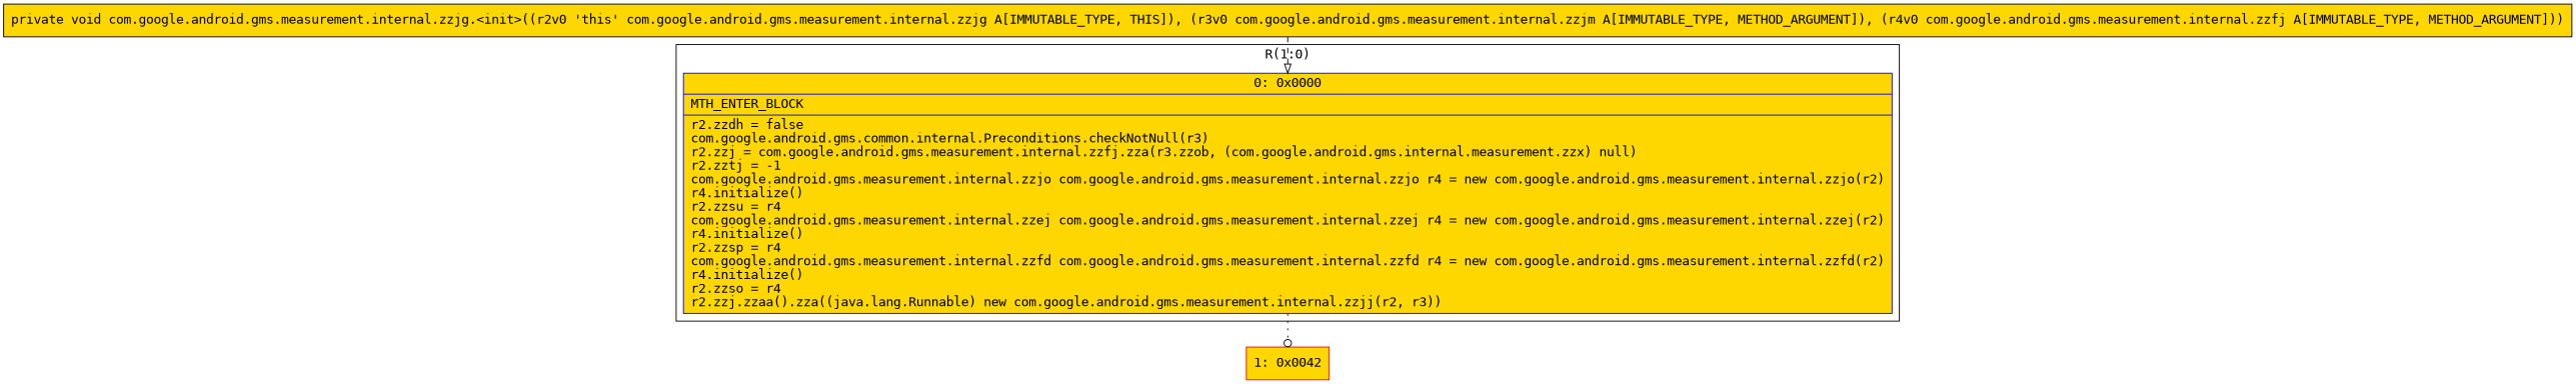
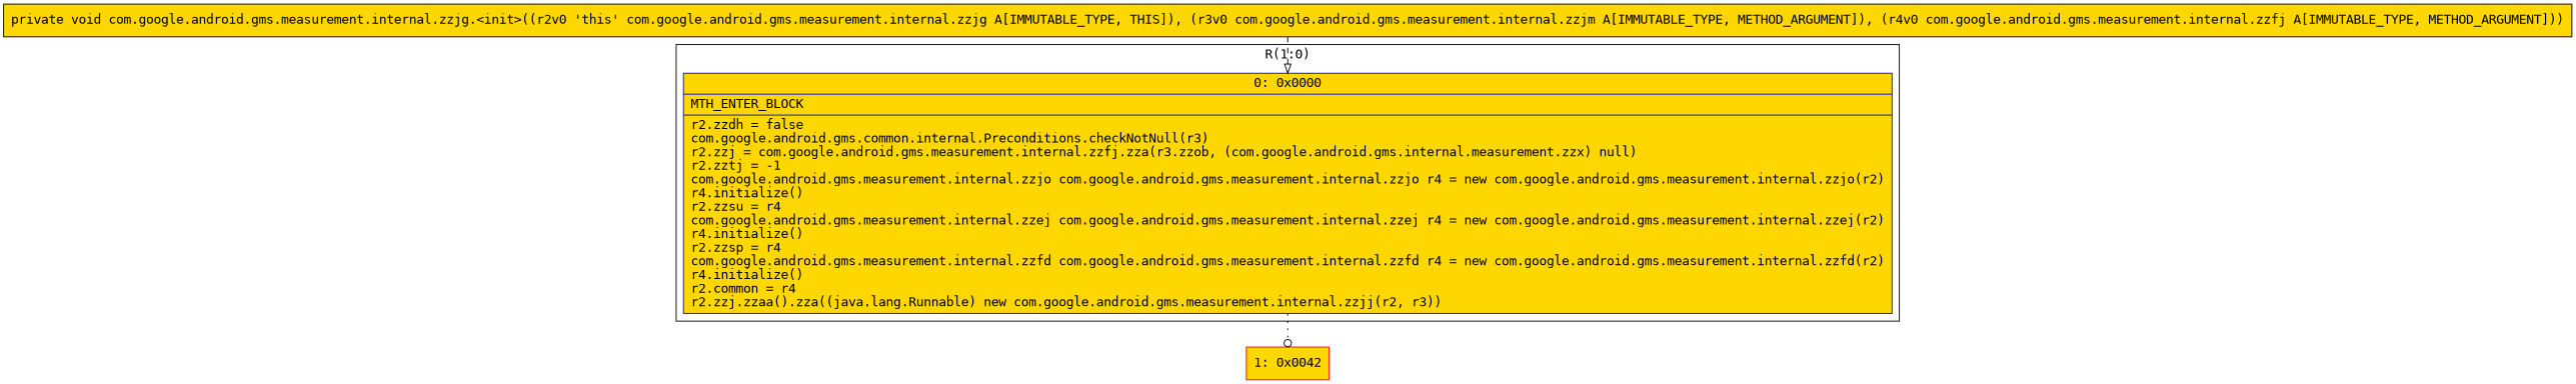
  digraph {
    fontname="DejaVu Sans Mono"
    node [shape=record style=filled fillcolor=gold fontname="DejaVu Sans Mono"]
    edge [fontname="DejaVu Sans Mono"]
-   n1 [color=blue label="{0\:\ 0x0000|MTH_ENTER_BLOCK\l|r2.zzdh = false\lcom.google.android.gms.common.internal.Preconditions.checkNotNull(r3)\lr2.zzj = com.google.android.gms.measurement.internal.zzfj.zza(r3.zzob, (com.google.android.gms.internal.measurement.zzx) null)\lr2.zztj = \-1\lcom.google.android.gms.measurement.internal.zzjo com.google.android.gms.measurement.internal.zzjo r4 = new com.google.android.gms.measurement.internal.zzjo(r2)\lr4.initialize()\lr2.zzsu = r4\lcom.google.android.gms.measurement.internal.zzej com.google.android.gms.measurement.internal.zzej r4 = new com.google.android.gms.measurement.internal.zzej(r2)\lr4.initialize()\lr2.zzsp = r4\lcom.google.android.gms.measurement.internal.zzfd com.google.android.gms.measurement.internal.zzfd r4 = new com.google.android.gms.measurement.internal.zzfd(r2)\lr4.initialize()\lr2.zzso = r4\lr2.zzj.zzaa().zza((java.lang.Runnable) new com.google.android.gms.measurement.internal.zzjj(r2, r3))\l}"]
+   n1 [color=blue label="{0\:\ 0x0000|MTH_ENTER_BLOCK\l|r2.zzdh = false\lcom.google.android.gms.common.internal.Preconditions.checkNotNull(r3)\lr2.zzj = com.google.android.gms.measurement.internal.zzfj.zza(r3.zzob, (com.google.android.gms.internal.measurement.zzx) null)\lr2.zztj = \-1\lcom.google.android.gms.measurement.internal.zzjo com.google.android.gms.measurement.internal.zzjo r4 = new com.google.android.gms.measurement.internal.zzjo(r2)\lr4.initialize()\lr2.zzsu = r4\lcom.google.android.gms.measurement.internal.zzej com.google.android.gms.measurement.internal.zzej r4 = new com.google.android.gms.measurement.internal.zzej(r2)\lr4.initialize()\lr2.zzsp = r4\lcom.google.android.gms.measurement.internal.zzfd com.google.android.gms.measurement.internal.zzfd r4 = new com.google.android.gms.measurement.internal.zzfd(r2)\lr4.initialize()\lr2.common = r4\lr2.zzj.zzaa().zza((java.lang.Runnable) new com.google.android.gms.measurement.internal.zzjj(r2, r3))\l}"]
    n2 [color=red label="{1\:\ 0x0042}"]
    n3 [label="{private void com.google.android.gms.measurement.internal.zzjg.\<init\>((r2v0 'this' com.google.android.gms.measurement.internal.zzjg A[IMMUTABLE_TYPE, THIS]), (r3v0 com.google.android.gms.measurement.internal.zzjm A[IMMUTABLE_TYPE, METHOD_ARGUMENT]), (r4v0 com.google.android.gms.measurement.internal.zzfj A[IMMUTABLE_TYPE, METHOD_ARGUMENT])) }"]
    subgraph cluster_1 {
      label="R(1:0)"
      n1
    }
    n1 -> n2 [style=dotted arrowhead=odot]
    n3 -> n1 [style=dashed arrowhead=onormal]
  }
